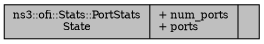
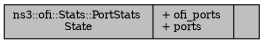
  digraph {
    rankdir=LR
    fontname="DejaVu Serif"
-   n1 [color=black fillcolor=grey75 fontcolor=black fontname="DejaVu Serif" fontsize=10 height=0.2 label="{ns3::ofi::Stats::PortStats\lState\n|+ num_ports\l+ ports\l|}" shape=record style=filled width=0.4]
+   n1 [color=black fillcolor=grey75 fontcolor=black fontname="DejaVu Serif" fontsize=10 height=0.2 label="{ns3::ofi::Stats::PortStats\lState\n|+ ofi_ports\l+ ports\l|}" shape=record style=filled width=0.4]
  }
